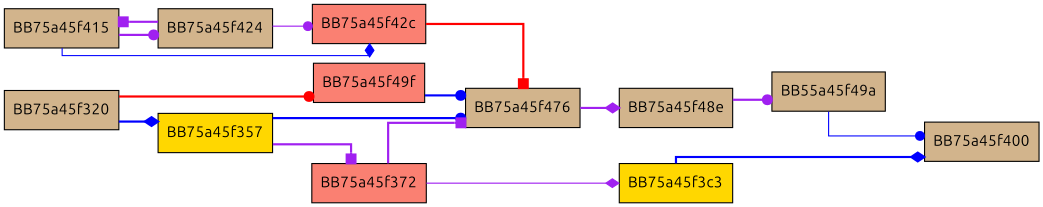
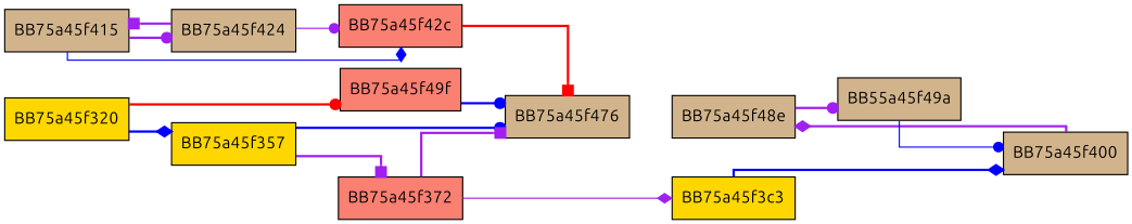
  digraph {
    fontname=Ubuntu
    rankdir=LR
    splines=ortho
    node [fillcolor=tan fontname=Ubuntu shape=box style=filled]
    edge [arrowhead=dot color=purple fontname=Ubuntu style=bold]
    BB75a45f49f [fillcolor=salmon]
-   BB75a45f320
+   BB75a45f320 [fillcolor=gold]
    BB75a45f357 [fillcolor=gold]
    BB75a45f476
    BB75a45f372 [fillcolor=salmon]
    BB75a45f3c3 [fillcolor=gold]
    BB75a45f400
    BB75a45f48e
    n9 [label=BB55a45f49a]
    BB75a45f42c [fillcolor=salmon]
    BB75a45f415
    BB75a45f424
    BB75a45f49f -> BB75a45f476 [color=blue]
    BB75a45f320 -> BB75a45f49f [color=red]
    BB75a45f320 -> BB75a45f357 [arrowhead=diamond color=blue]
    BB75a45f357 -> BB75a45f476 [color=blue]
    BB75a45f357 -> BB75a45f372 [arrowhead=box]
    BB75a45f372 -> BB75a45f476 [arrowhead=box]
    BB75a45f372 -> BB75a45f3c3 [arrowhead=diamond style=solid]
    BB75a45f3c3 -> BB75a45f400 [arrowhead=diamond color=blue]
-   BB75a45f476 -> BB75a45f48e [arrowhead=diamond]
+   BB75a45f400 -> BB75a45f48e [arrowhead=diamond]
    BB75a45f48e -> n9
    n9 -> BB75a45f400 [color=blue style=solid]
    BB75a45f42c -> BB75a45f476 [arrowhead=box color=red]
    BB75a45f415 -> BB75a45f42c [arrowhead=diamond color=blue style=solid]
    BB75a45f415 -> BB75a45f424
    BB75a45f424 -> BB75a45f42c [style=solid]
    BB75a45f424 -> BB75a45f415 [arrowhead=box]
  }
